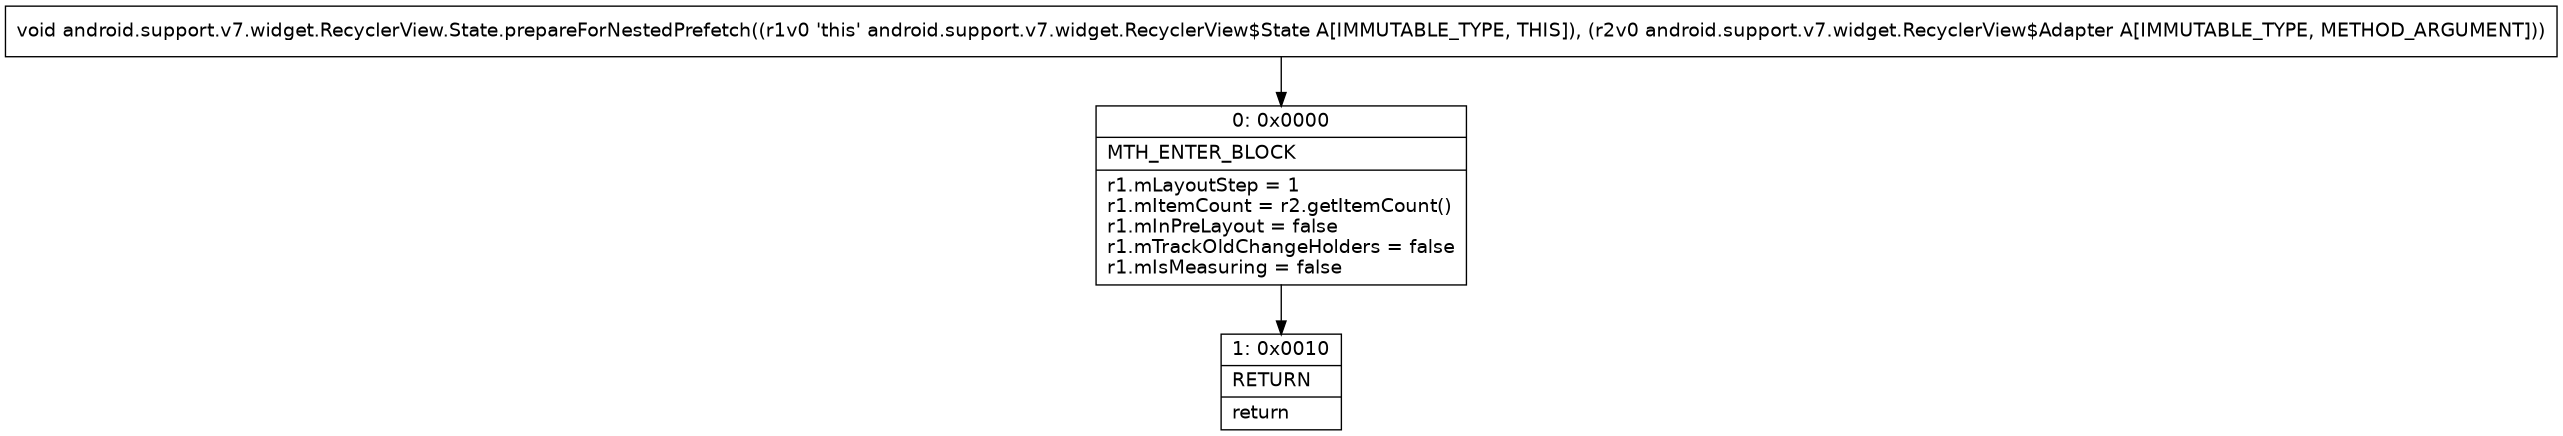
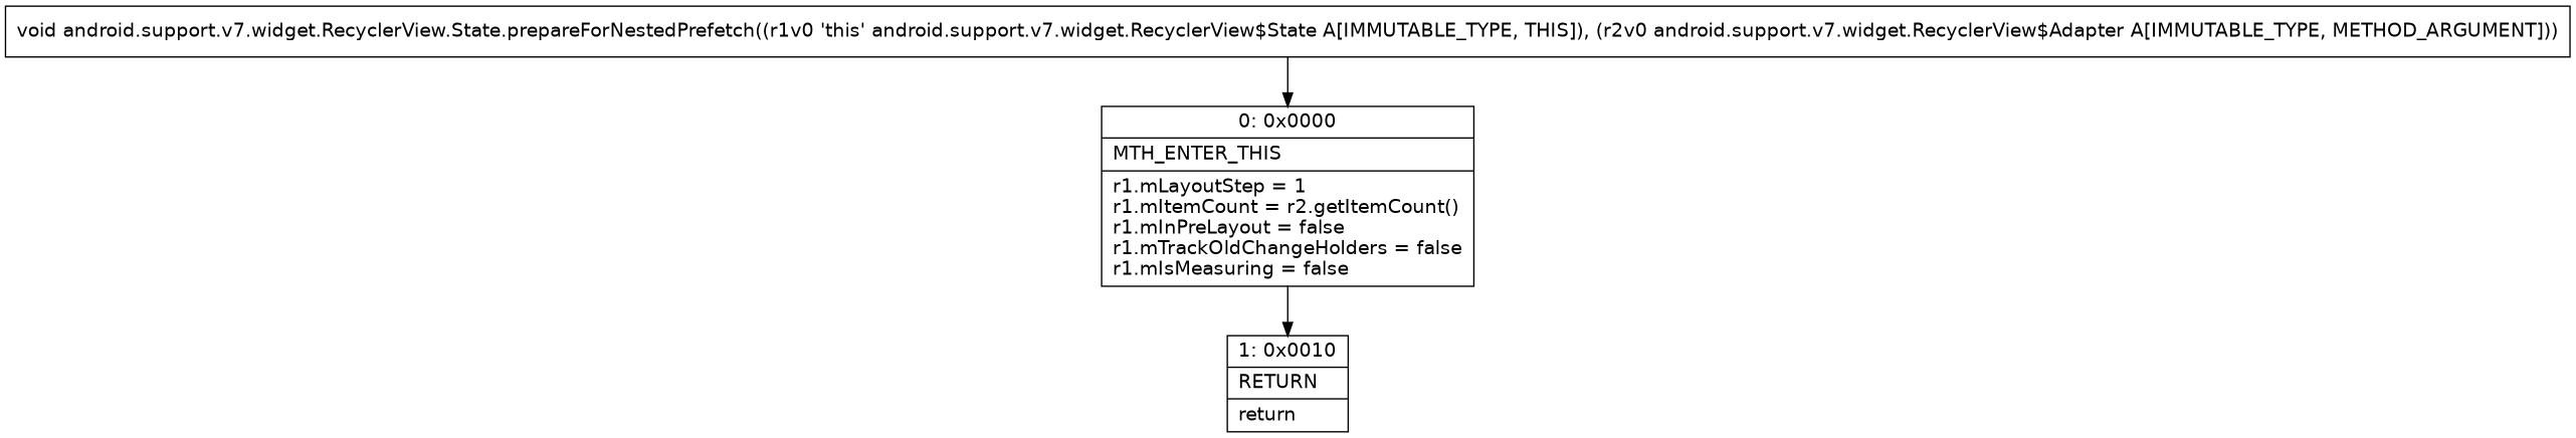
  digraph {
    fontname="DejaVu Sans"
    node [shape=record fontname="DejaVu Sans"]
    edge [fontname="DejaVu Sans"]
-   n1 [label="{0\:\ 0x0000|MTH_ENTER_BLOCK\l|r1.mLayoutStep = 1\lr1.mItemCount = r2.getItemCount()\lr1.mInPreLayout = false\lr1.mTrackOldChangeHolders = false\lr1.mIsMeasuring = false\l}"]
+   n1 [label="{0\:\ 0x0000|MTH_ENTER_THIS\l|r1.mLayoutStep = 1\lr1.mItemCount = r2.getItemCount()\lr1.mInPreLayout = false\lr1.mTrackOldChangeHolders = false\lr1.mIsMeasuring = false\l}"]
    n2 [label="{1\:\ 0x0010|RETURN\l|return\l}"]
    n3 [label="{void android.support.v7.widget.RecyclerView.State.prepareForNestedPrefetch((r1v0 'this' android.support.v7.widget.RecyclerView$State A[IMMUTABLE_TYPE, THIS]), (r2v0 android.support.v7.widget.RecyclerView$Adapter A[IMMUTABLE_TYPE, METHOD_ARGUMENT])) }"]
    n1 -> n2
    n3 -> n1
  }
